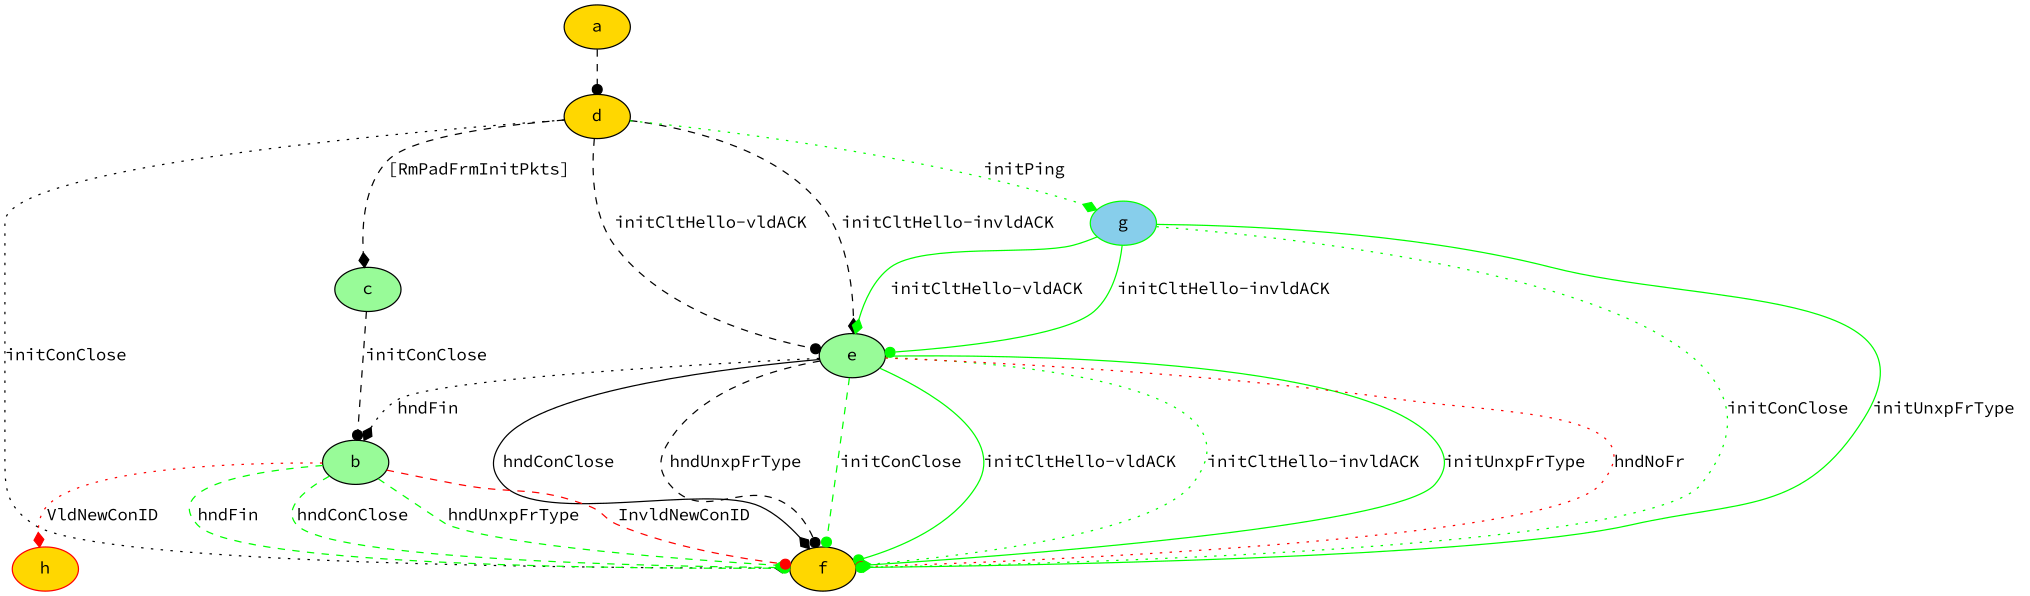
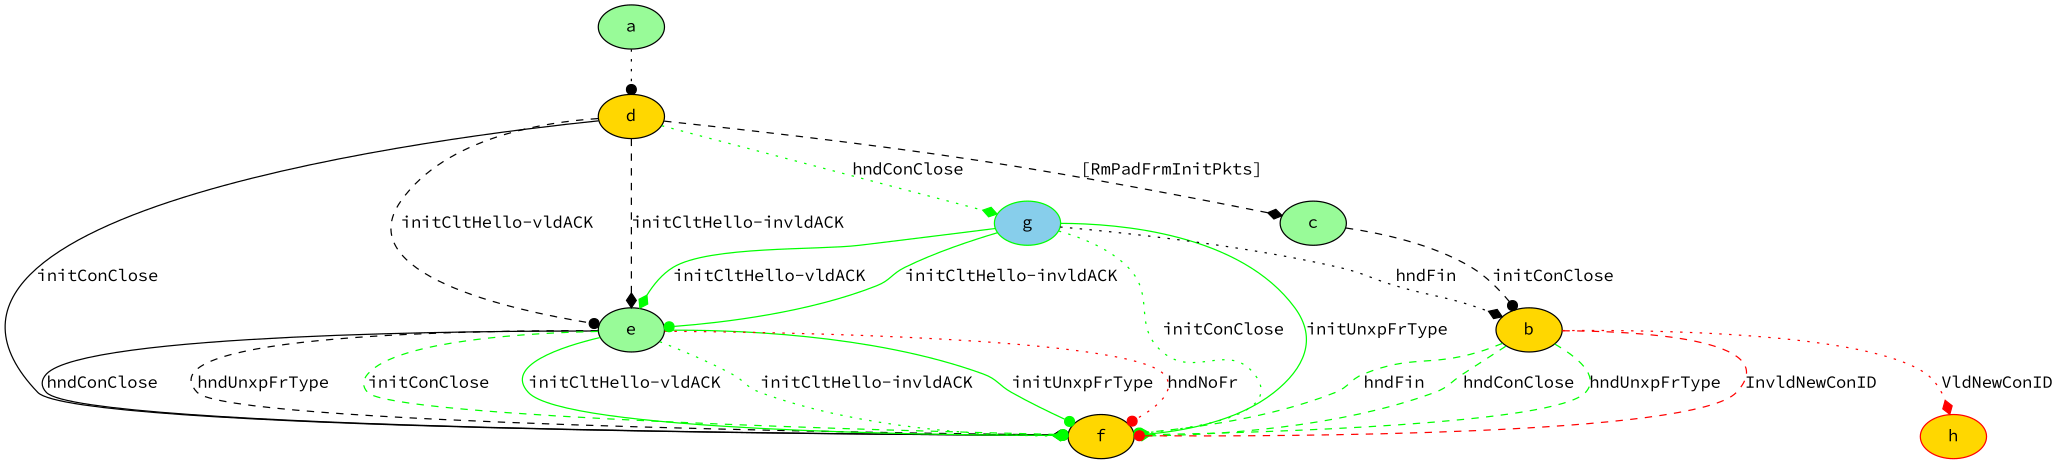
  digraph {
    fontname="Source Code Pro"
    node [fillcolor=gold fontname="Source Code Pro" style=filled]
    edge [arrowhead=dot fontname="Source Code Pro" style=dashed color=green]
-   a
+   a [fillcolor=palegreen]
    d
    f
    c [fillcolor=palegreen]
    e [fillcolor=palegreen]
    g [color=green fillcolor=skyblue]
-   b [fillcolor=palegreen]
+   b
    h [color=red]
-   a -> d [color=""]
-   d -> f [arrowhead=diamond label="initConClose " style=dotted color=""]
+   a -> d [style=dotted color=""]
+   d -> f [arrowhead=diamond label="initConClose " style=solid color=""]
    d -> c [arrowhead=diamond label="[RmPadFrmInitPkts] " color=""]
    d -> e [label="initCltHello-vldACK " color=""]
    d -> e [arrowhead=diamond label="initCltHello-invldACK " color=""]
-   d -> g [arrowhead=diamond label="initPing " style=dotted]
+   d -> g [arrowhead=diamond label="hndConClose " style=dotted]
    c -> b [label="initConClose " color=""]
    e -> f [arrowhead=diamond label="hndConClose " style=solid color=""]
    e -> f [label="hndUnxpFrType " color=""]
    e -> f [label="initConClose "]
    e -> f [label="initCltHello-vldACK " style=solid]
    e -> f [arrowhead=diamond label="initCltHello-invldACK " style=dotted]
    e -> f [label="initUnxpFrType " style=solid]
    e -> f [color=red label="hndNoFr " style=dotted]
-   e -> b [arrowhead=diamond label="hndFin " style=dotted color=""]
+   g -> b [arrowhead=diamond label="hndFin " style=dotted color=""]
    g -> f [arrowhead=diamond label="initConClose " style=dotted]
    g -> f [label="initUnxpFrType " style=solid]
    g -> e [arrowhead=diamond label="initCltHello-vldACK " style=solid]
    g -> e [label="initCltHello-invldACK " style=solid]
    b -> f [label="hndFin "]
    b -> f [arrowhead=diamond label="hndConClose "]
    b -> f [arrowhead=diamond label="hndUnxpFrType "]
    b -> f [color=red label="InvldNewConID "]
    b -> h [arrowhead=diamond color=red label="VldNewConID " style=dotted]
  }
